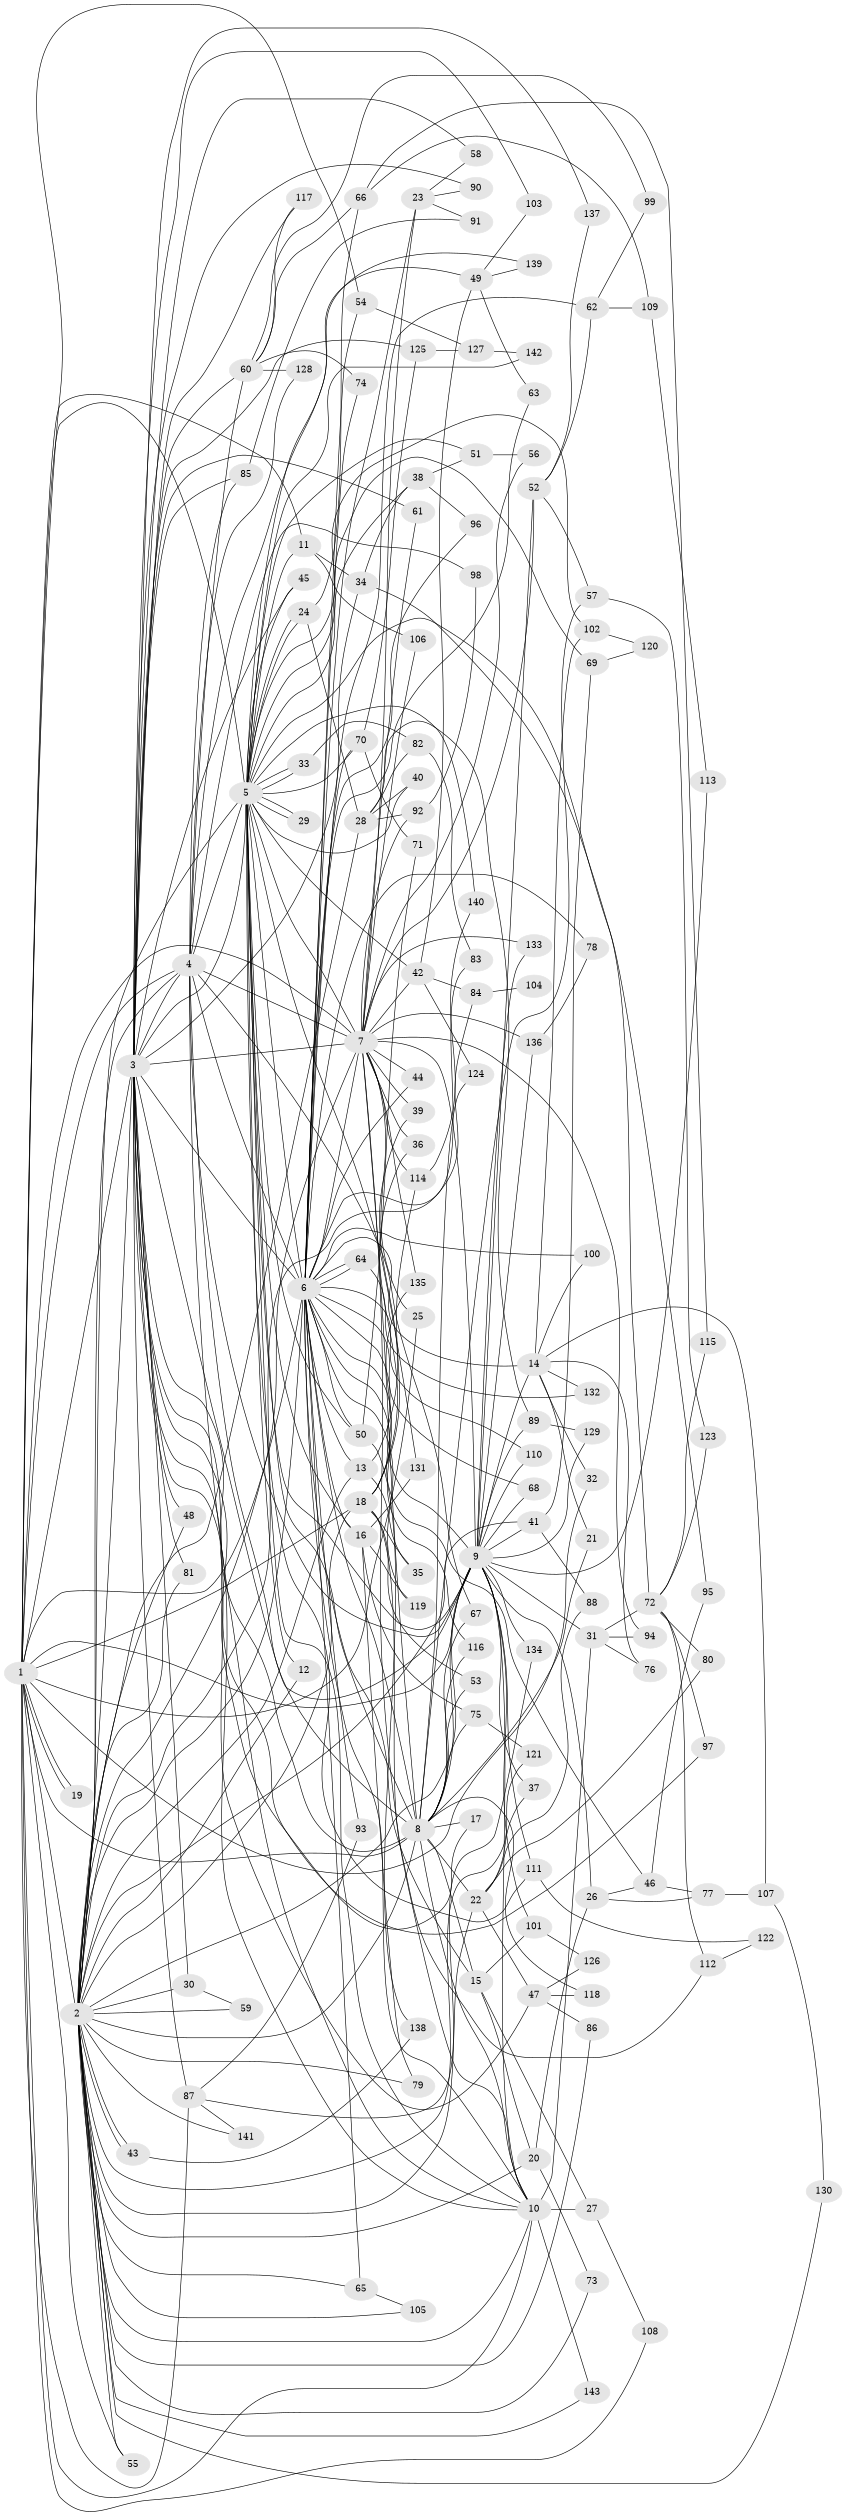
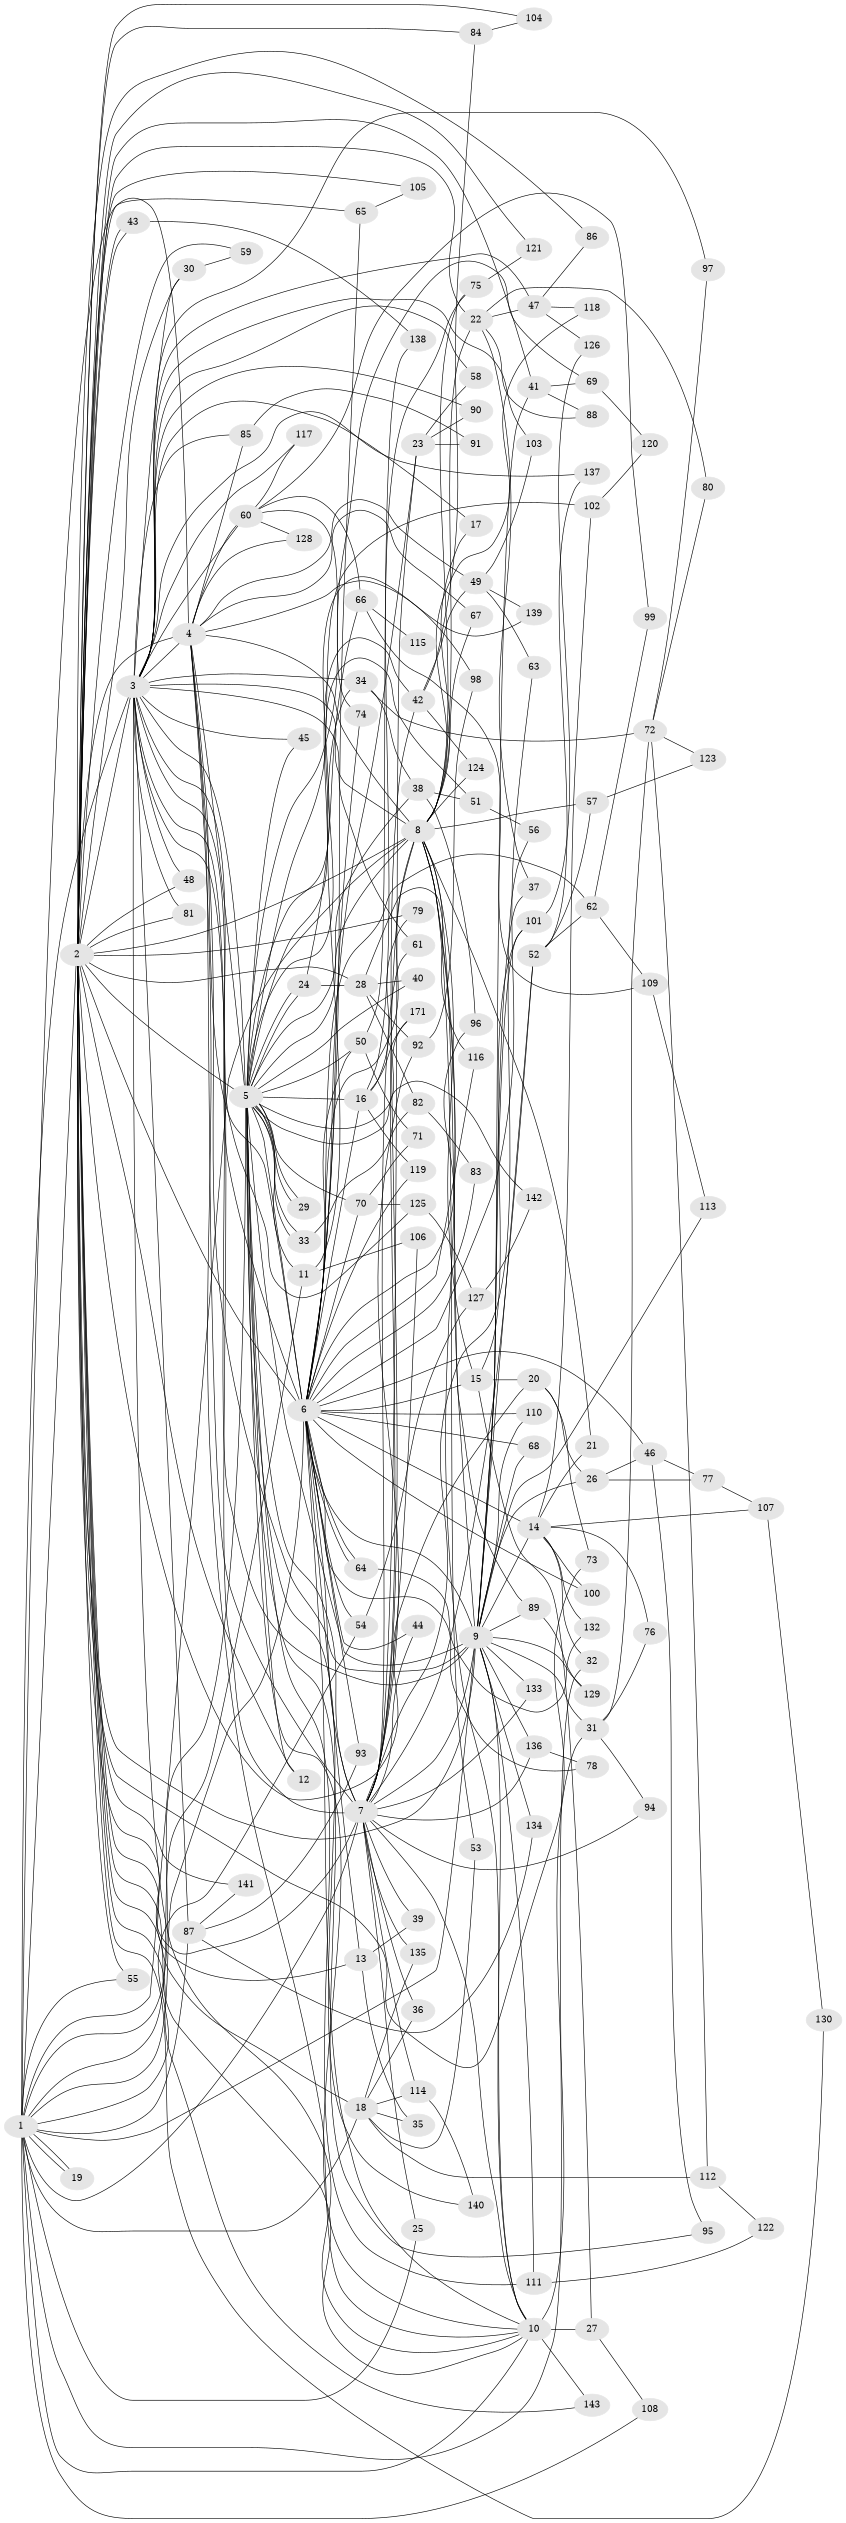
  graph {
    rankdir=LR
    node [color=gray90 style=filled]
    1
    2
    3
    4
    5
    6
    7
    8
    9
    10
    11
    18
    19
    25
    32
    54
    55
    87
    108
    12
    13
    20
    22
    28
    30
    41
    43
    48
    59
    65
    73
    79
    81
    84
    86
    104
    105
    121
    130
    141
    143
    17
    34
    45
    47
    58
    60
    61
    85
    90
    97
    103
    117
    125
    137
    49
    67
    98
    128
    16
    24
    29
    33
    38
    40
    42
    50
    51
    69
    70
    95
    102
    111
-   131
+   131 [label=171]
    139
    140
    142
    14
    15
    23
    44
    46
    62
    63
    64
    68
    74
    78
    83
    93
    96
    100
    110
    116
    119
    36
    39
    52
    56
    92
    94
    106
    114
    133
    135
    136
    21
    53
    57
    75
    118
    124
    26
    31
    37
    89
    101
    113
    129
    134
    27
    35
    112
    127
    80
    88
    82
    138
    72
    126
    66
    99
    91
    71
    120
    122
    76
    107
    132
    77
    109
    123
    115
    1 -- 2
    1 -- 3
    1 -- 4
    1 -- 5
    1 -- 6
    1 -- 7
    1 -- 8
    1 -- 9
    1 -- 10
    1 -- 11
    1 -- 18
    1 -- 19
    1 -- 19
    1 -- 25
    1 -- 32
    1 -- 54
    1 -- 55
    1 -- 87
    1 -- 108
    2 -- 3
    2 -- 4
    2 -- 5
    2 -- 6
    2 -- 7
    2 -- 8
    2 -- 9
    2 -- 10
    2 -- 18
    2 -- 55
    2 -- 12
    2 -- 13
    2 -- 20
    2 -- 22
    2 -- 28
    2 -- 30
    2 -- 41
    2 -- 43
    2 -- 43
    2 -- 48
    2 -- 59
    2 -- 65
    2 -- 73
    2 -- 79
    2 -- 81
    2 -- 84
    2 -- 86
+   2 -- 104
    2 -- 105
    2 -- 121
    2 -- 130
    2 -- 141
    2 -- 143
    3 -- 4
    3 -- 5
    3 -- 6
    3 -- 7
    3 -- 8
    3 -- 9
    3 -- 10
    3 -- 87
    3 -- 30
    3 -- 48
    3 -- 81
    3 -- 17
    3 -- 34
    3 -- 45
    3 -- 47
    3 -- 58
    3 -- 60
    3 -- 61
    3 -- 85
    3 -- 90
    3 -- 97
    3 -- 103
    3 -- 117
    3 -- 125
    3 -- 137
    4 -- 5
    4 -- 6
    4 -- 7
    4 -- 8
    4 -- 9
    4 -- 10
    4 -- 60
    4 -- 85
    4 -- 49
    4 -- 67
    4 -- 98
    4 -- 128
    5 -- 6
    5 -- 7
    5 -- 8
    5 -- 9
    5 -- 10
    5 -- 11
    5 -- 12
    5 -- 45
    5 -- 16
    5 -- 24
    5 -- 24
    5 -- 29
    5 -- 29
    5 -- 33
    5 -- 33
    5 -- 38
    5 -- 40
    5 -- 42
    5 -- 50
    5 -- 51
    5 -- 69
    5 -- 70
    5 -- 95
    5 -- 102
    5 -- 111
    5 -- 131
    5 -- 139
    5 -- 140
    5 -- 142
    6 -- 7
    6 -- 8
    6 -- 9
    6 -- 10
    6 -- 54
    6 -- 13
    6 -- 65
    6 -- 16
    6 -- 50
    6 -- 70
    6 -- 14
    6 -- 15
    6 -- 23
    6 -- 44
    6 -- 46
    6 -- 62
    6 -- 63
    6 -- 64
    6 -- 64
    6 -- 68
    6 -- 74
    6 -- 78
    6 -- 83
    6 -- 93
    6 -- 96
    6 -- 100
    6 -- 110
    6 -- 116
    6 -- 119
    7 -- 8
    7 -- 9
    7 -- 10
    7 -- 25
    7 -- 61
    7 -- 42
    7 -- 23
    7 -- 44
    7 -- 36
    7 -- 39
    7 -- 52
    7 -- 56
    7 -- 92
    7 -- 94
    7 -- 106
    7 -- 114
    7 -- 133
    7 -- 135
    7 -- 136
    8 -- 9
    8 -- 10
    8 -- 22
    8 -- 17
    8 -- 67
    8 -- 15
    8 -- 116
    8 -- 21
    8 -- 53
    8 -- 57
    8 -- 75
    8 -- 118
    8 -- 124
    9 -- 10
    9 -- 41
    9 -- 111
    9 -- 14
    9 -- 68
    9 -- 110
    9 -- 52
    9 -- 133
    9 -- 136
    9 -- 26
    9 -- 31
    9 -- 37
    9 -- 89
    9 -- 101
    9 -- 113
    9 -- 129
    9 -- 134
    10 -- 143
    10 -- 31
    10 -- 27
    11 -- 34
    11 -- 106
    18 -- 36
    18 -- 114
    18 -- 135
    18 -- 53
    18 -- 35
    18 -- 112
    54 -- 127
    87 -- 141
    87 -- 93
    87 -- 134
    13 -- 39
    13 -- 35
    20 -- 73
    20 -- 26
    22 -- 47
    22 -- 37
    22 -- 80
    22 -- 88
    28 -- 40
    28 -- 92
    28 -- 89
    28 -- 82
    30 -- 59
    41 -- 69
    41 -- 88
    43 -- 138
    65 -- 105
    84 -- 104
    34 -- 38
    34 -- 72
    47 -- 86
    47 -- 118
    47 -- 126
    60 -- 117
    60 -- 128
    60 -- 74
    60 -- 66
    60 -- 99
    85 -- 91
    125 -- 127
    49 -- 103
    49 -- 139
    49 -- 63
    16 -- 79
    16 -- 131
    16 -- 119
    16 -- 75
    24 -- 28
    24 -- 66
    33 -- 82
    38 -- 51
    38 -- 96
    42 -- 84
    42 -- 49
    42 -- 124
    50 -- 138
    50 -- 71
    51 -- 56
    69 -- 120
    70 -- 125
    70 -- 71
    102 -- 120
    111 -- 122
    14 -- 32
    14 -- 102
    14 -- 100
    14 -- 21
    14 -- 76
    14 -- 107
    14 -- 132
    15 -- 20
    15 -- 101
    15 -- 27
    23 -- 58
    23 -- 90
    23 -- 91
    46 -- 95
    46 -- 77
    62 -- 99
    62 -- 109
    64 -- 132
    52 -- 137
    52 -- 62
    52 -- 57
    92 -- 98
    114 -- 140
    136 -- 78
    57 -- 123
    75 -- 121
    26 -- 46
    26 -- 77
    31 -- 94
    31 -- 72
    31 -- 76
    89 -- 129
    101 -- 126
    27 -- 108
    112 -- 122
    127 -- 142
    82 -- 83
    72 -- 97
    72 -- 112
    72 -- 80
    72 -- 123
-   72 -- 115
    66 -- 109
    66 -- 115
    107 -- 130
    77 -- 107
    109 -- 113
  }
